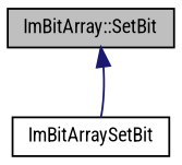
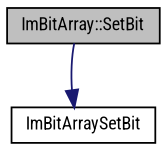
  digraph {
    rankdir=TB
    fontname="Roboto Condensed"
    node [color=black fontname="Roboto Condensed" fontsize=10 shape=record style=filled]
    n1 [fillcolor=grey75 fontcolor=black height=0.2 label="ImBitArray::SetBit" width=0.4]
    n2 [fillcolor=white height=0.2 label=ImBitArraySetBit width=0.4]
-   n2 -> n1 [color=midnightblue fontname="Roboto Condensed" fontsize=10 labelfontname=Helvetica labelfontsize=10 style=solid]
+   n1 -> n2 [color=midnightblue fontname="Roboto Condensed" fontsize=10 labelfontname=Helvetica labelfontsize=10 style=solid]
  }
